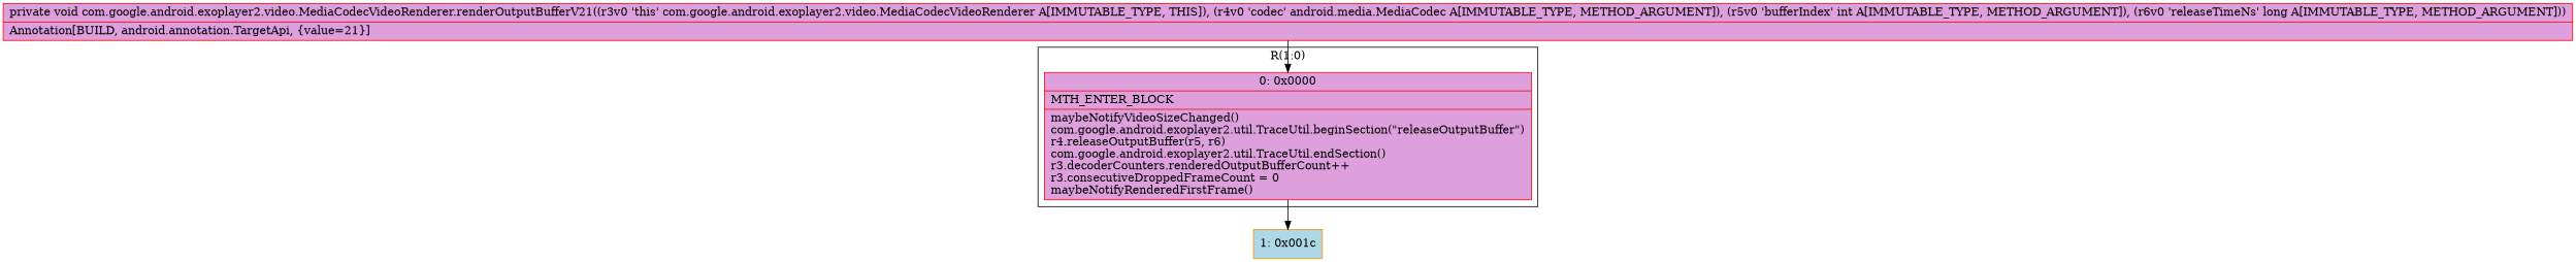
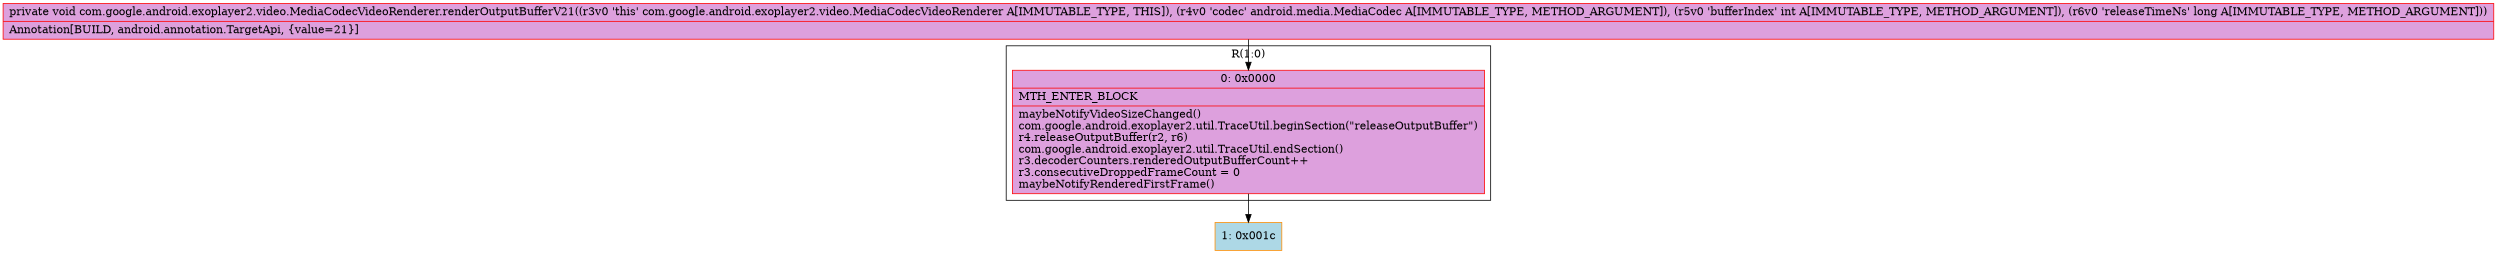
  digraph {
    node [color=red shape=record style=filled fillcolor=plum]
-   n1 [label="{0\:\ 0x0000|MTH_ENTER_BLOCK\l|maybeNotifyVideoSizeChanged()\lcom.google.android.exoplayer2.util.TraceUtil.beginSection(\"releaseOutputBuffer\")\lr4.releaseOutputBuffer(r5, r6)\lcom.google.android.exoplayer2.util.TraceUtil.endSection()\lr3.decoderCounters.renderedOutputBufferCount++\lr3.consecutiveDroppedFrameCount = 0\lmaybeNotifyRenderedFirstFrame()\l}"]
+   n1 [label="{0\:\ 0x0000|MTH_ENTER_BLOCK\l|maybeNotifyVideoSizeChanged()\lcom.google.android.exoplayer2.util.TraceUtil.beginSection(\"releaseOutputBuffer\")\lr4.releaseOutputBuffer(r2, r6)\lcom.google.android.exoplayer2.util.TraceUtil.endSection()\lr3.decoderCounters.renderedOutputBufferCount++\lr3.consecutiveDroppedFrameCount = 0\lmaybeNotifyRenderedFirstFrame()\l}"]
    n2 [color=darkorange label="{1\:\ 0x001c}" fillcolor=lightblue]
    n3 [label="{private void com.google.android.exoplayer2.video.MediaCodecVideoRenderer.renderOutputBufferV21((r3v0 'this' com.google.android.exoplayer2.video.MediaCodecVideoRenderer A[IMMUTABLE_TYPE, THIS]), (r4v0 'codec' android.media.MediaCodec A[IMMUTABLE_TYPE, METHOD_ARGUMENT]), (r5v0 'bufferIndex' int A[IMMUTABLE_TYPE, METHOD_ARGUMENT]), (r6v0 'releaseTimeNs' long A[IMMUTABLE_TYPE, METHOD_ARGUMENT]))  | Annotation[BUILD, android.annotation.TargetApi, \{value=21\}]\l}"]
    subgraph cluster_1 {
      label="R(1:0)"
      n1
    }
    n1 -> n2
    n3 -> n1
  }
